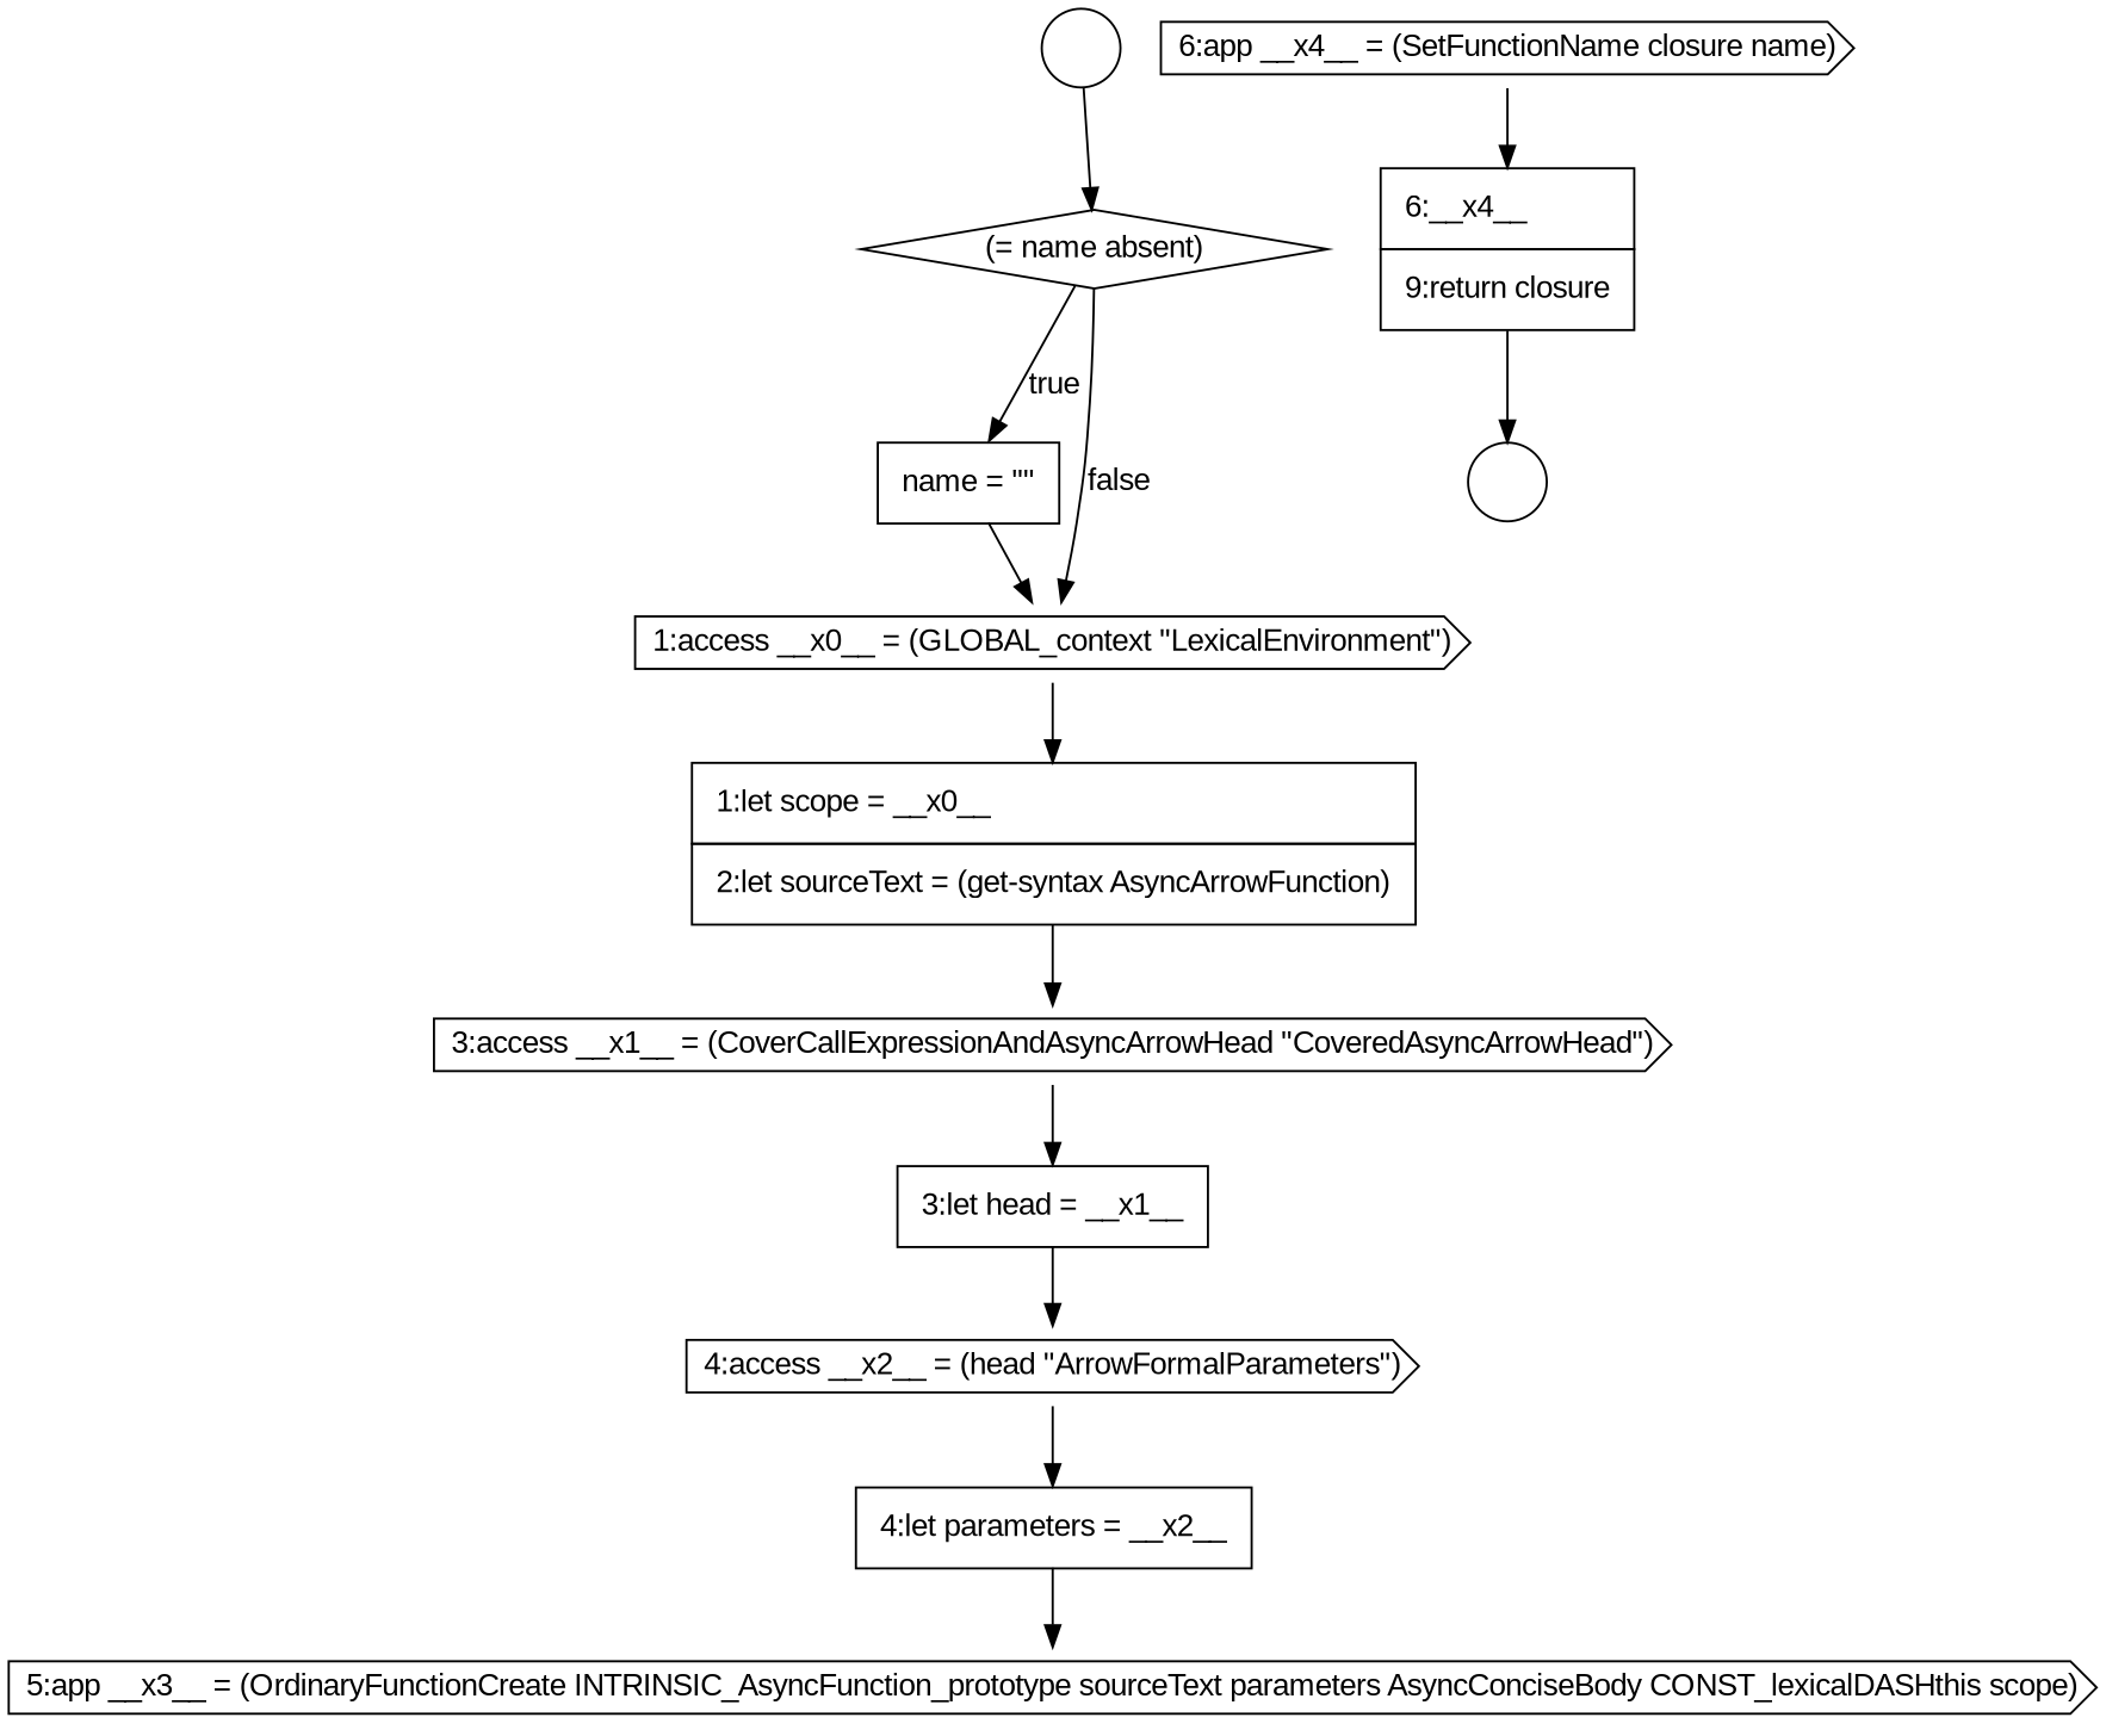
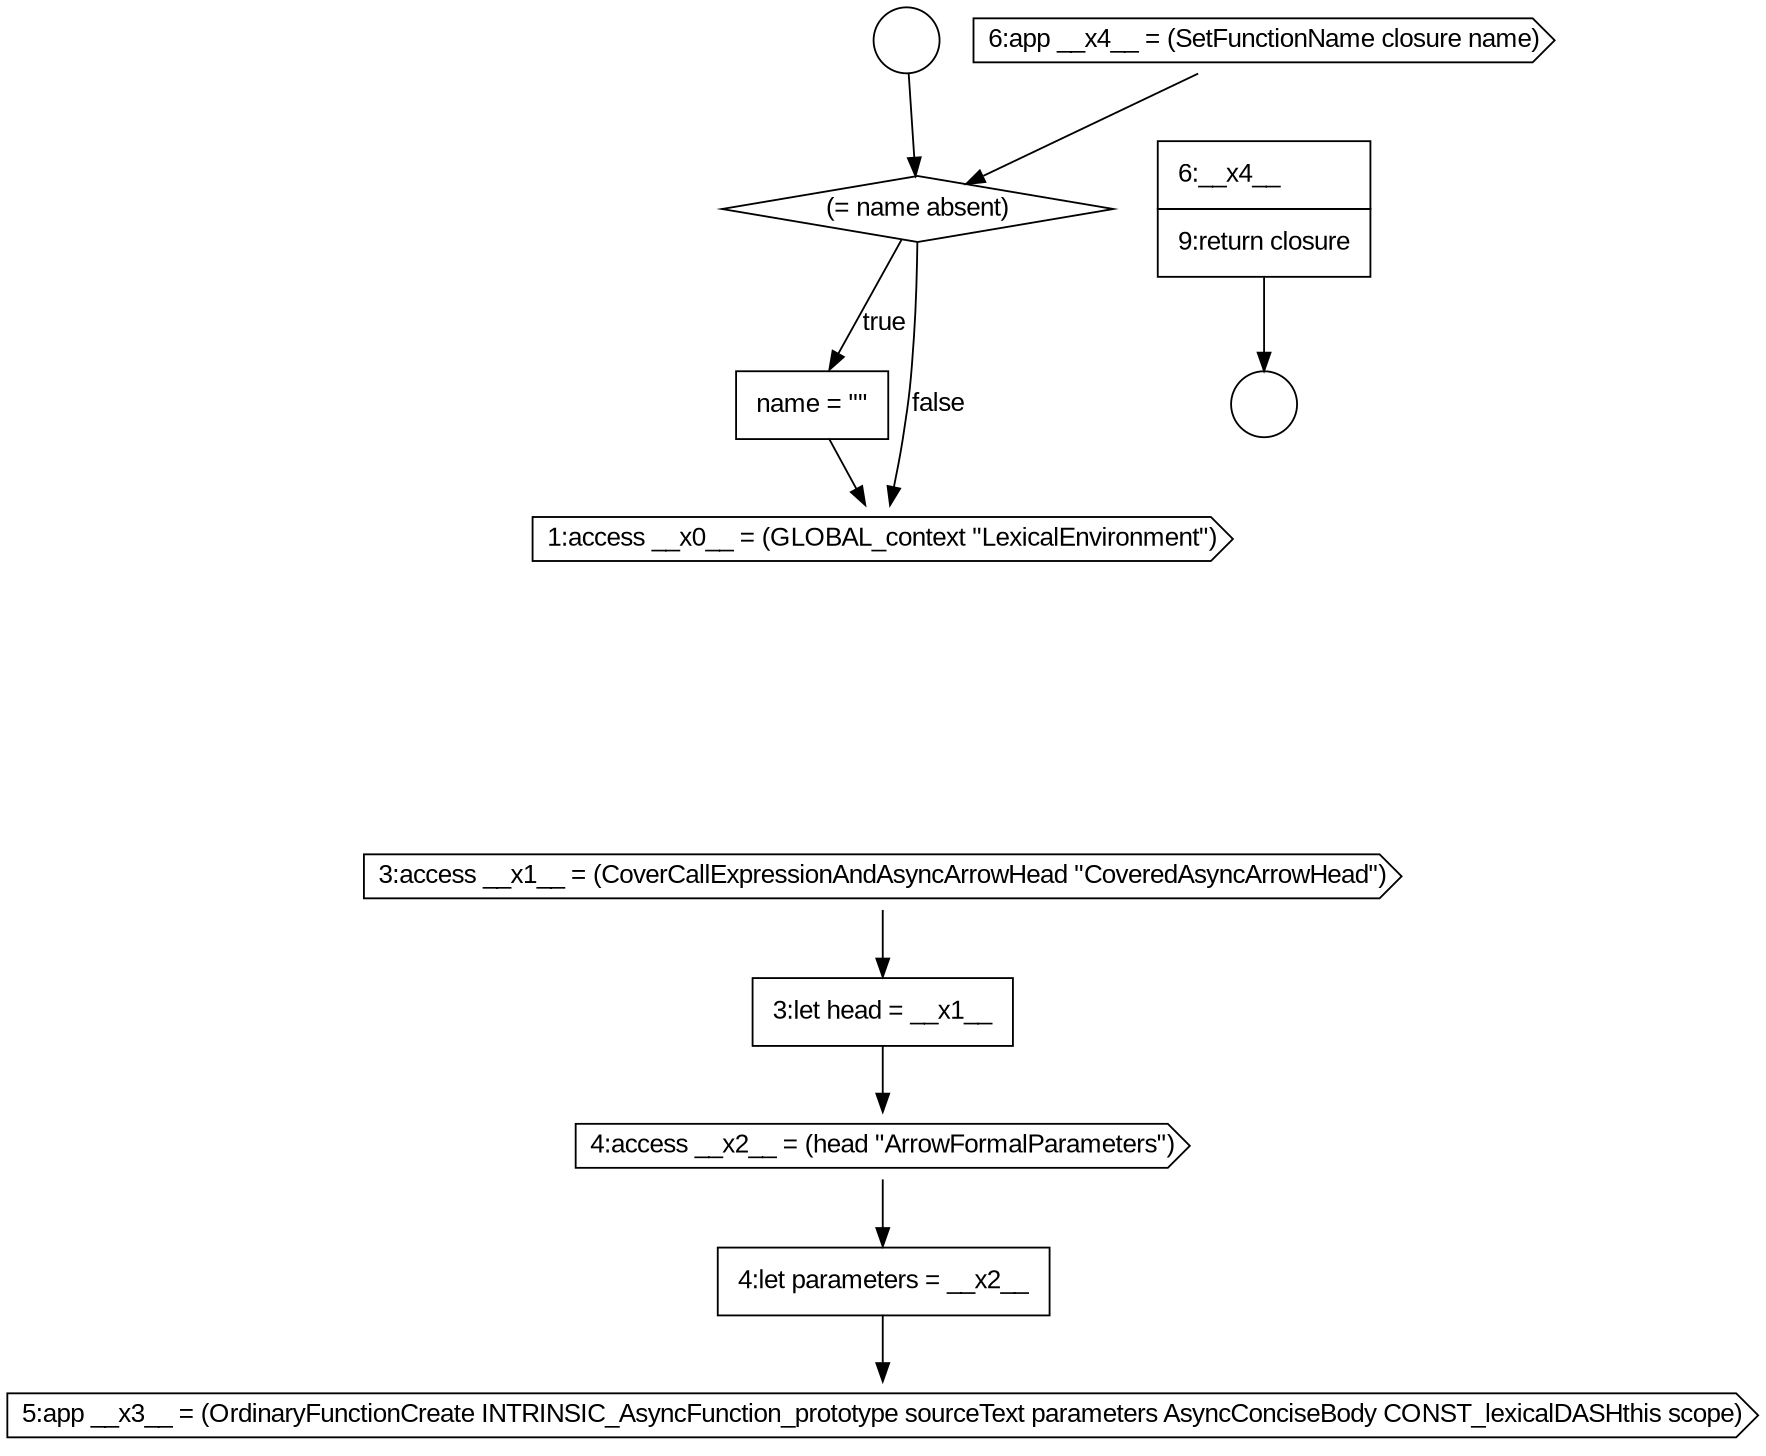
  digraph {
    fontname="Liberation Sans"
    node [color=black fillcolor=white fontname="Liberation Sans" shape=none style=filled]
    edge [color=black fontname="Liberation Sans"]
    n1 [label=" " shape=circle]
    n2 [label=<<font color="black">(= name absent)</font>> shape=diamond]
    n3 [label=<<font color="black">     <table border="0" cellborder="1" cellspacing="0" cellpadding="10">       <tr><td align="left">name = &quot;&quot;</td></tr>     </table>   </font>> margin=0]
    n4 [label=<<font color="black">1:access __x0__ = (GLOBAL_context &quot;LexicalEnvironment&quot;)</font>> shape=cds]
-   n5 [label=<<font color="black">     <table border="0" cellborder="1" cellspacing="0" cellpadding="10">       <tr><td align="left">1:let scope = __x0__</td></tr>       <tr><td align="left">2:let sourceText = (get-syntax AsyncArrowFunction)</td></tr>     </table>   </font>> margin=0]
    n6 [label=<<font color="black">3:access __x1__ = (CoverCallExpressionAndAsyncArrowHead &quot;CoveredAsyncArrowHead&quot;)</font>> shape=cds]
    n7 [label=<<font color="black">     <table border="0" cellborder="1" cellspacing="0" cellpadding="10">       <tr><td align="left">3:let head = __x1__</td></tr>     </table>   </font>> margin=0]
    n8 [label=<<font color="black">5:app __x3__ = (OrdinaryFunctionCreate INTRINSIC_AsyncFunction_prototype sourceText parameters AsyncConciseBody CONST_lexicalDASHthis scope)</font>> shape=cds]
    n9 [label=" " shape=circle]
    n10 [label=<<font color="black">4:access __x2__ = (head &quot;ArrowFormalParameters&quot;)</font>> shape=cds]
    n11 [label=<<font color="black">     <table border="0" cellborder="1" cellspacing="0" cellpadding="10">       <tr><td align="left">4:let parameters = __x2__</td></tr>     </table>   </font>> margin=0]
    n12 [label=<<font color="black">     <table border="0" cellborder="1" cellspacing="0" cellpadding="10">       <tr><td align="left">6:__x4__</td></tr>       <tr><td align="left">9:return closure</td></tr>     </table>   </font>> margin=0]
    n13 [label=<<font color="black">6:app __x4__ = (SetFunctionName closure name)</font>> shape=cds]
    n1 -> n2
    n2 -> n3 [label=<<font color="black">true</font>>]
    n2 -> n4 [label=<<font color="black">false</font>>]
    n3 -> n4
-   n4 -> n5
-   n5 -> n6
    n6 -> n7
    n7 -> n10
    n10 -> n11
    n11 -> n8
    n12 -> n9
-   n13 -> n12
+   n13 -> n2
  }
